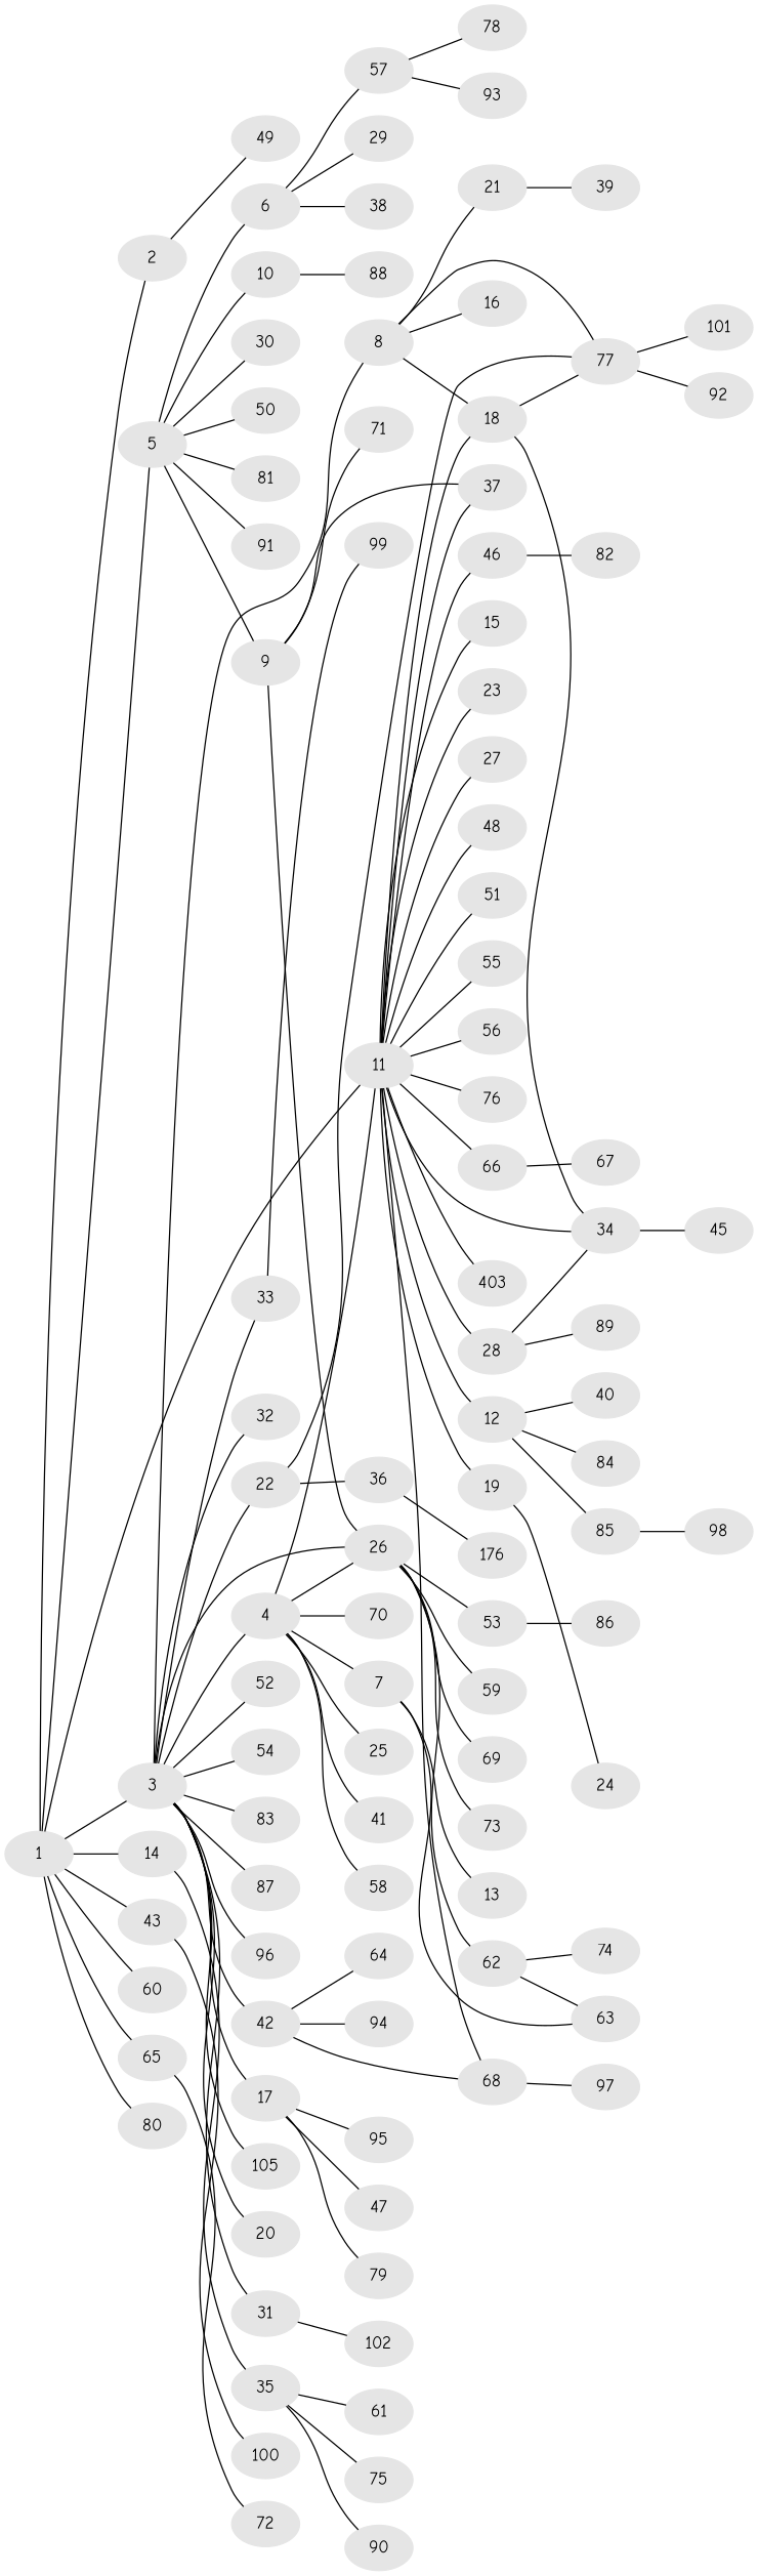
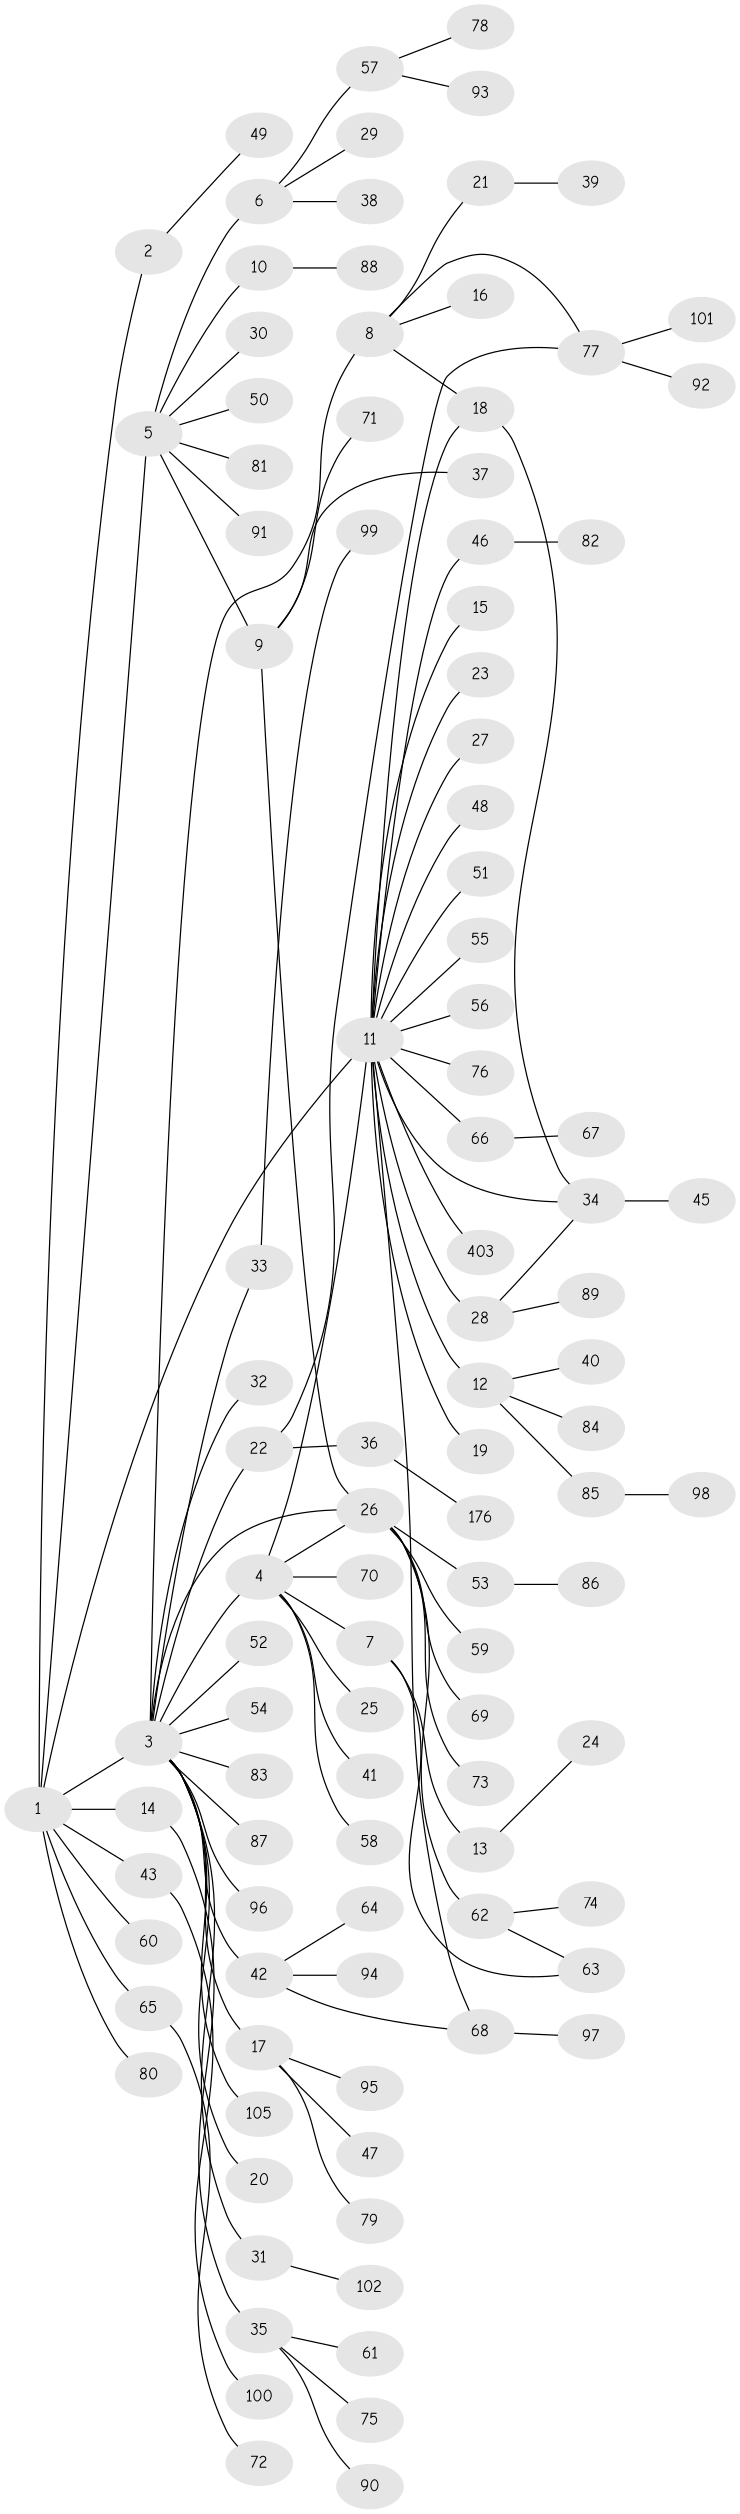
  graph {
    fontname="Comic Neue"
    rankdir=LR
    node [color=gray90 fontname="Comic Neue" style=filled]
    edge [fontname="Comic Neue"]
    1
    2
    3
    5
    11
    14
    43
    60
    65
    80
    49
    4
    8
    17
    20
    22
    26
    31
    32
    33
    42
    52
    54
    83
    87
    96
    105
    6
    9
    10
    30
    50
    81
    91
    18
    37
    12
    15
    19
    23
    27
    28
    34
    46
    48
    51
    55
    56
    66
    68
    76
    n52 [label=403]
    35
    100
    72
    7
    25
    41
    58
    70
    16
    21
    77
    47
    79
    95
    36
    53
    59
    62
    69
    73
    102
    99
    64
    94
    13
    63
    29
    38
    57
    71
    88
    78
    93
    39
    92
    101
    40
    84
    85
    24
    89
    45
    82
    67
    97
    98
    61
    75
    90
    n102 [label=176]
    86
    74
    1 -- 2
    1 -- 3
    1 -- 5
    1 -- 11
    1 -- 14
    1 -- 43
    1 -- 60
    1 -- 65
    1 -- 80
    2 -- 49
    3 -- 4
    3 -- 8
    3 -- 17
    3 -- 20
    3 -- 22
    3 -- 26
    3 -- 31
    3 -- 32
    3 -- 33
    3 -- 42
    3 -- 52
    3 -- 54
    3 -- 83
    3 -- 87
    3 -- 96
    3 -- 105
    5 -- 6
    5 -- 9
    5 -- 10
    5 -- 30
    5 -- 50
    5 -- 81
    5 -- 91
    11 -- 18
-   11 -- 37
    11 -- 12
    11 -- 15
    11 -- 19
    11 -- 23
    11 -- 27
    11 -- 28
    11 -- 34
    11 -- 46
    11 -- 48
    11 -- 51
    11 -- 55
    11 -- 56
    11 -- 66
    11 -- 68
    11 -- 76
    11 -- n52
    14 -- 35
    43 -- 100
    65 -- 72
    4 -- 11
    4 -- 26
    4 -- 7
    4 -- 25
    4 -- 41
    4 -- 58
    4 -- 70
    8 -- 18
    8 -- 16
    8 -- 21
    8 -- 77
    17 -- 47
    17 -- 79
    17 -- 95
    22 -- 77
    22 -- 36
    26 -- 53
    26 -- 59
    26 -- 62
    26 -- 69
    26 -- 73
    31 -- 102
    33 -- 99
    42 -- 68
    42 -- 64
    42 -- 94
    6 -- 29
    6 -- 38
    6 -- 57
    9 -- 26
    9 -- 37
    9 -- 71
    10 -- 88
    18 -- 34
-   18 -- 77
    12 -- 40
    12 -- 84
    12 -- 85
-   19 -- 24
+   13 -- 24
    28 -- 34
    28 -- 89
    34 -- 45
    46 -- 82
    66 -- 67
    68 -- 97
    35 -- 61
    35 -- 75
    35 -- 90
    7 -- 13
    7 -- 63
    21 -- 39
    77 -- 92
    77 -- 101
    36 -- n102
    53 -- 86
    62 -- 63
    62 -- 74
    57 -- 78
    57 -- 93
    85 -- 98
  }
